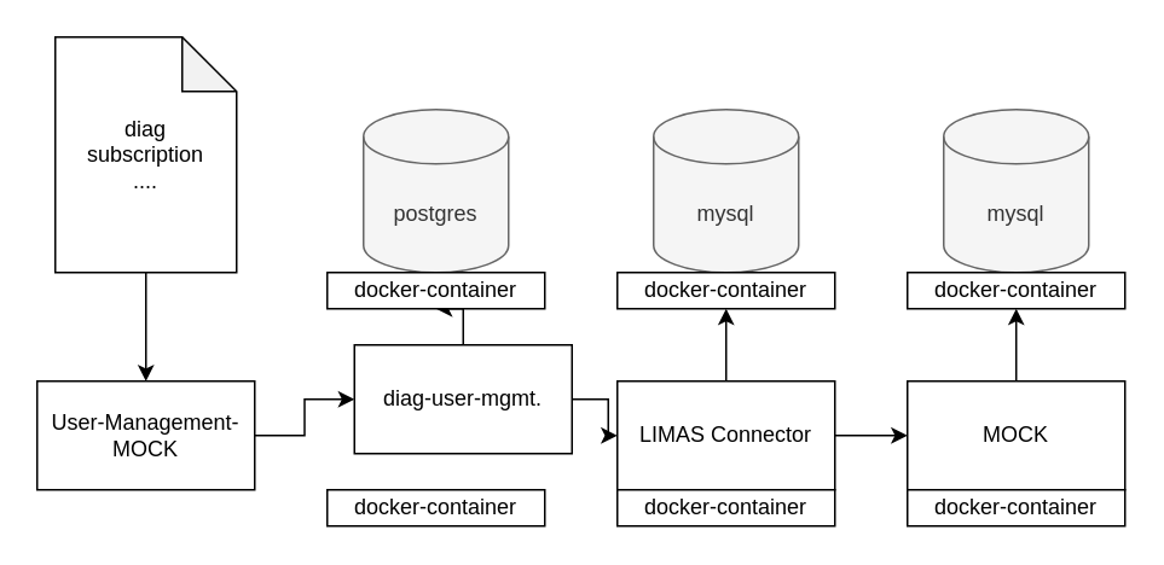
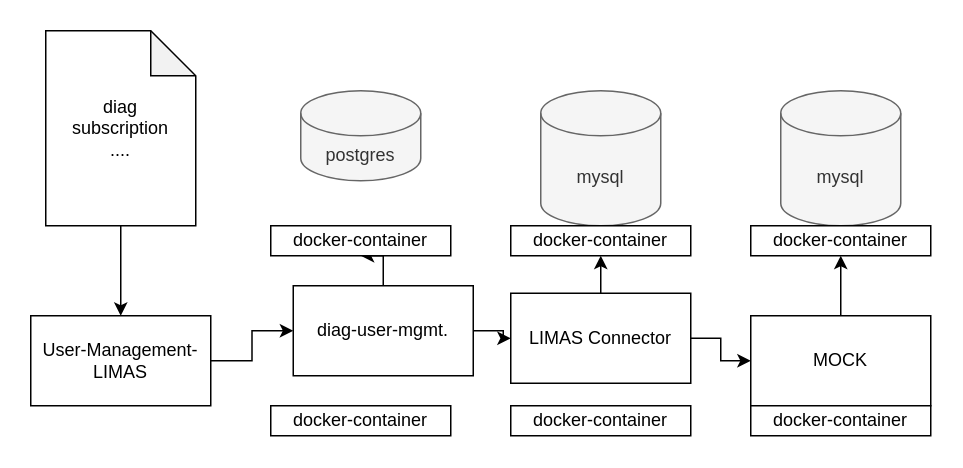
  <mxCell id="0" />
  <mxCell id="1" parent="0" />
  <mxCell id="2" style="edgeStyle=orthogonalEdgeStyle;rounded=0;orthogonalLoop=1;jettySize=auto;html=1;" edge="1" parent="1" source="4" target="7"><mxGeometry relative="1" as="geometry" /></mxCell>
  <mxCell id="3" style="edgeStyle=orthogonalEdgeStyle;rounded=0;orthogonalLoop=1;jettySize=auto;html=1;" edge="1" parent="1" source="4" target="22"><mxGeometry relative="1" as="geometry" /></mxCell>
  <mxCell id="4" value="diag-user-mgmt." style="rounded=0;whiteSpace=wrap;html=1;" vertex="1" parent="1"><mxGeometry x="195" y="190" width="120" height="60" as="geometry" /></mxCell>
  <mxCell id="5" style="edgeStyle=orthogonalEdgeStyle;rounded=0;orthogonalLoop=1;jettySize=auto;html=1;" edge="1" parent="1" source="7" target="12"><mxGeometry relative="1" as="geometry" /></mxCell>
  <mxCell id="6" style="edgeStyle=orthogonalEdgeStyle;rounded=0;orthogonalLoop=1;jettySize=auto;html=1;entryX=0.5;entryY=1;entryDx=0;entryDy=0;" edge="1" parent="1" source="7" target="21"><mxGeometry relative="1" as="geometry" /></mxCell>
- <mxCell id="7" value="LIMAS Connector" style="rounded=0;whiteSpace=wrap;html=1;" vertex="1" parent="1"><mxGeometry x="340" y="210" width="120" height="60" as="geometry" /></mxCell>
+ <mxCell id="7" value="LIMAS Connector" style="rounded=0;whiteSpace=wrap;html=1;" vertex="1" parent="1"><mxGeometry x="340" y="195" width="120" height="60" as="geometry" /></mxCell>
  <mxCell id="8" style="edgeStyle=orthogonalEdgeStyle;rounded=0;orthogonalLoop=1;jettySize=auto;html=1;" edge="1" parent="1" source="9" target="4"><mxGeometry relative="1" as="geometry" /></mxCell>
- <mxCell id="9" value="User-Management-MOCK" style="rounded=0;whiteSpace=wrap;html=1;" vertex="1" parent="1"><mxGeometry x="20" y="210" width="120" height="60" as="geometry" /></mxCell>
+ <mxCell id="9" value="User-Management-LIMAS" style="rounded=0;whiteSpace=wrap;html=1;" vertex="1" parent="1"><mxGeometry x="20" y="210" width="120" height="60" as="geometry" /></mxCell>
  <mxCell id="10" style="edgeStyle=orthogonalEdgeStyle;rounded=0;orthogonalLoop=1;jettySize=auto;html=1;" edge="1" parent="1" source="11" target="9"><mxGeometry relative="1" as="geometry" /></mxCell>
  <mxCell id="11" value="diag&lt;br&gt;subscription&lt;br&gt;...." style="shape=note;whiteSpace=wrap;html=1;backgroundOutline=1;darkOpacity=0.05;" vertex="1" parent="1"><mxGeometry x="30" y="20" width="100" height="130" as="geometry" /></mxCell>
  <mxCell id="12" value="MOCK" style="rounded=0;whiteSpace=wrap;html=1;" vertex="1" parent="1"><mxGeometry x="500" y="210" width="120" height="60" as="geometry" /></mxCell>
  <mxCell id="13" style="edgeStyle=orthogonalEdgeStyle;rounded=0;orthogonalLoop=1;jettySize=auto;html=1;entryX=0.5;entryY=1;entryDx=0;entryDy=0;" edge="1" parent="1" source="12" target="20"><mxGeometry relative="1" as="geometry" /></mxCell>
  <mxCell id="14" value="mysql" style="shape=cylinder3;whiteSpace=wrap;html=1;boundedLbl=1;backgroundOutline=1;size=15;fillColor=#f5f5f5;fontColor=#333333;strokeColor=#666666;" vertex="1" parent="1"><mxGeometry x="520" y="60" width="80" height="90" as="geometry" /></mxCell>
  <mxCell id="15" value="mysql" style="shape=cylinder3;whiteSpace=wrap;html=1;boundedLbl=1;backgroundOutline=1;size=15;fillColor=#f5f5f5;fontColor=#333333;strokeColor=#666666;" vertex="1" parent="1"><mxGeometry x="360" y="60" width="80" height="90" as="geometry" /></mxCell>
- <mxCell id="16" value="postgres" style="shape=cylinder3;whiteSpace=wrap;html=1;boundedLbl=1;backgroundOutline=1;size=15;fillColor=#f5f5f5;fontColor=#333333;strokeColor=#666666;" vertex="1" parent="1"><mxGeometry x="200" y="60" width="80" height="90" as="geometry" /></mxCell>
+ <mxCell id="16" value="postgres" style="shape=cylinder3;whiteSpace=wrap;html=1;boundedLbl=1;backgroundOutline=1;size=15;fillColor=#f5f5f5;fontColor=#333333;strokeColor=#666666;" vertex="1" parent="1"><mxGeometry x="200" y="60" width="80" height="60" as="geometry" /></mxCell>
  <mxCell id="17" value="docker-container" style="rounded=0;whiteSpace=wrap;html=1;" vertex="1" parent="1"><mxGeometry x="180" y="270" width="120" height="20" as="geometry" /></mxCell>
  <mxCell id="18" value="docker-container" style="rounded=0;whiteSpace=wrap;html=1;" vertex="1" parent="1"><mxGeometry x="340" y="270" width="120" height="20" as="geometry" /></mxCell>
  <mxCell id="19" value="docker-container" style="rounded=0;whiteSpace=wrap;html=1;" vertex="1" parent="1"><mxGeometry x="500" y="270" width="120" height="20" as="geometry" /></mxCell>
  <mxCell id="20" value="docker-container" style="rounded=0;whiteSpace=wrap;html=1;" vertex="1" parent="1"><mxGeometry x="500" y="150" width="120" height="20" as="geometry" /></mxCell>
  <mxCell id="21" value="docker-container" style="rounded=0;whiteSpace=wrap;html=1;" vertex="1" parent="1"><mxGeometry x="340" y="150" width="120" height="20" as="geometry" /></mxCell>
  <mxCell id="22" value="docker-container" style="rounded=0;whiteSpace=wrap;html=1;" vertex="1" parent="1"><mxGeometry x="180" y="150" width="120" height="20" as="geometry" /></mxCell>
